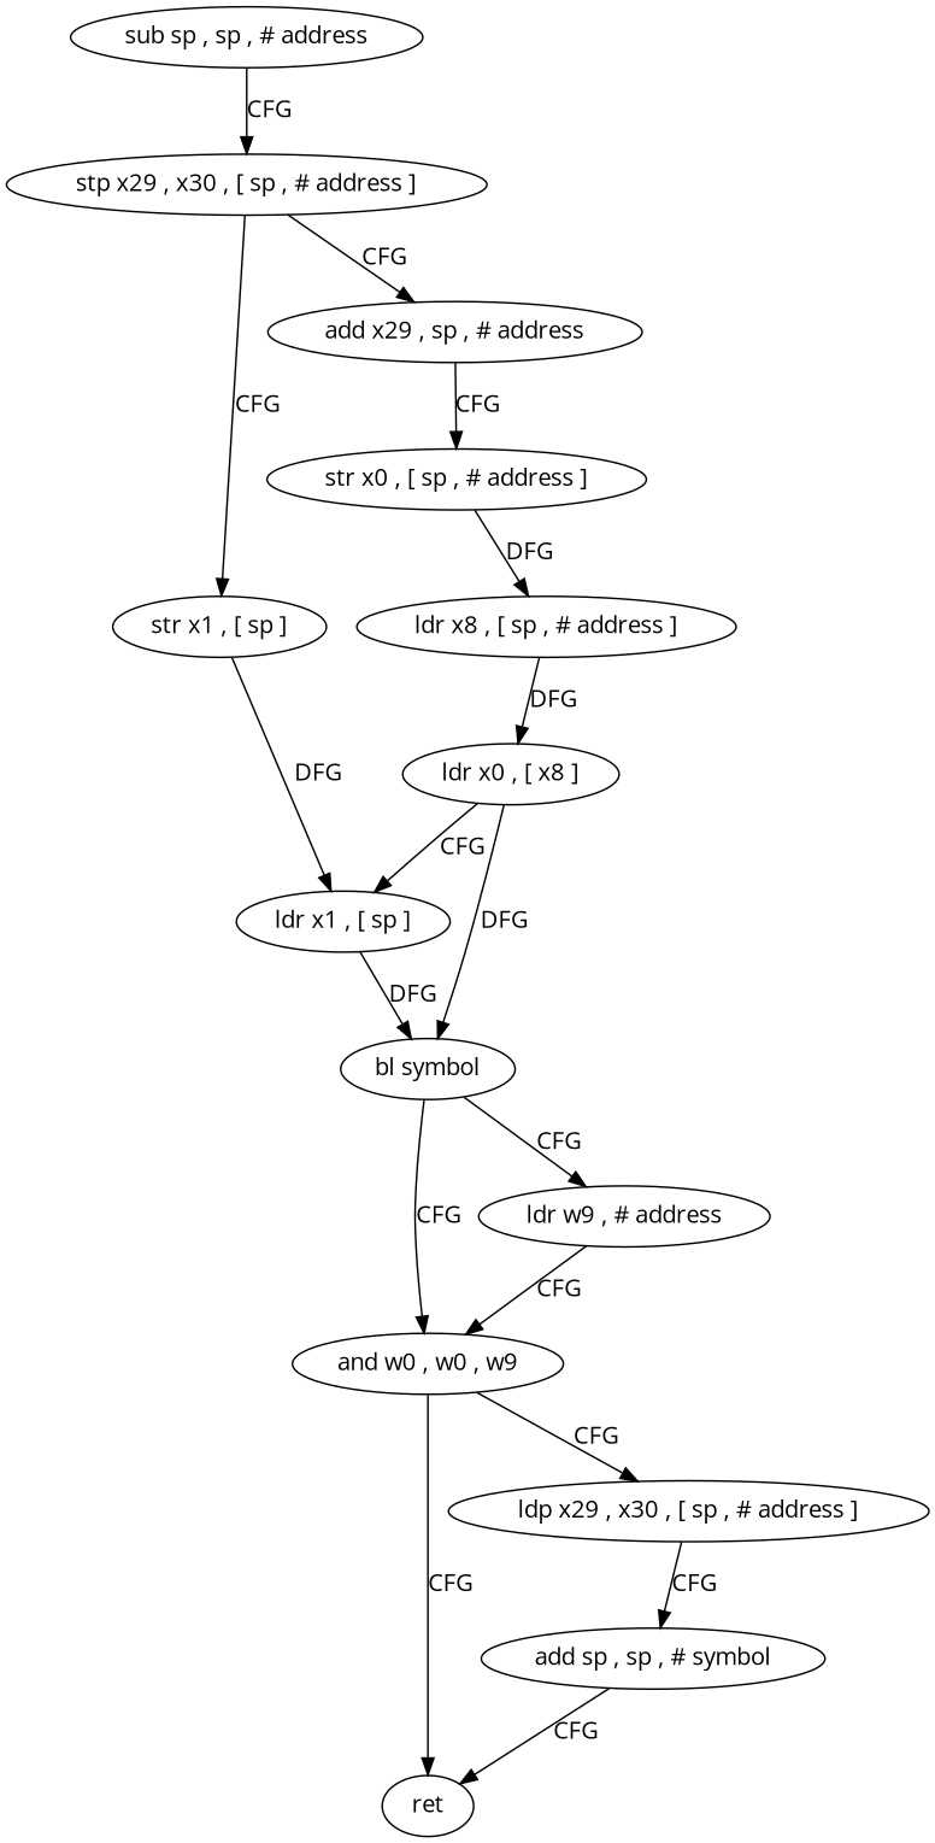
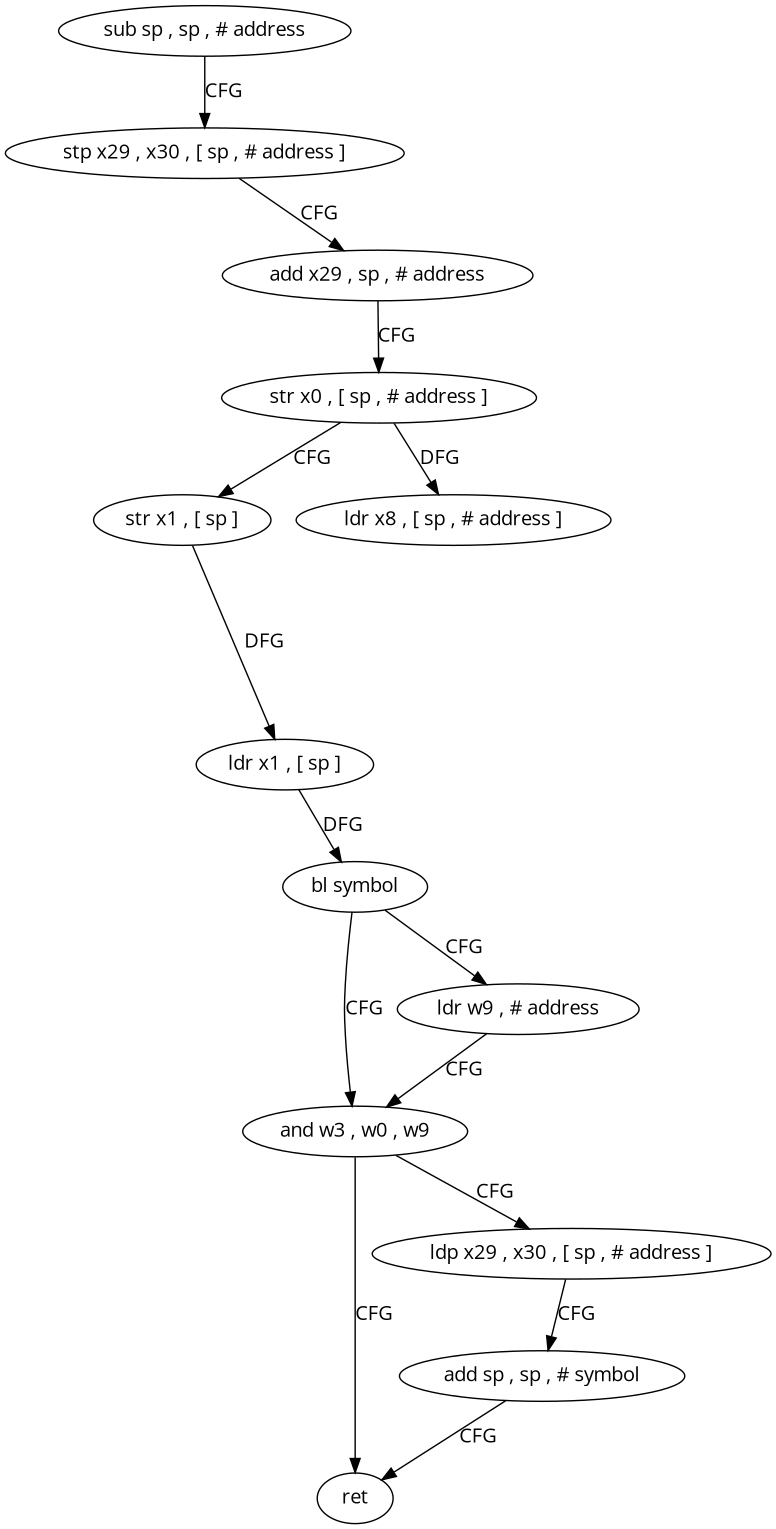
  digraph {
    fontname="Open Sans"
    node [fontname="Open Sans"]
    edge [fontname="Open Sans"]
    n1 [label="sub sp , sp , # address"]
    n2 [label="stp x29 , x30 , [ sp , # address ]"]
    n3 [label="add x29 , sp , # address"]
    n4 [label="str x0 , [ sp , # address ]"]
    n5 [label="str x1 , [ sp ]"]
    n6 [label="ldr x8 , [ sp , # address ]"]
    n7 [label="ldr x1 , [ sp ]"]
-   n8 [label="ldr x0 , [ x8 ]"]
    n9 [label="bl symbol"]
    n10 [label="ldr w9 , # address"]
-   n11 [label="and w0 , w0 , w9"]
+   n11 [label="and w3 , w0 , w9"]
    n12 [label="ldp x29 , x30 , [ sp , # address ]"]
    n13 [label=ret]
    n14 [label="add sp , sp , # symbol"]
    n1 -> n2 [label=CFG]
    n2 -> n3 [label=CFG]
    n3 -> n4 [label=CFG]
-   n2 -> n5 [label=CFG]
+   n4 -> n5 [label=CFG]
    n4 -> n6 [label=DFG]
    n5 -> n7 [label=DFG]
-   n6 -> n8 [label=DFG]
    n7 -> n9 [label=DFG]
-   n8 -> n7 [label=CFG]
-   n8 -> n9 [label=DFG]
    n9 -> n10 [label=CFG]
    n9 -> n11 [label=CFG]
    n10 -> n11 [label=CFG]
    n11 -> n12 [label=CFG]
    n11 -> n13 [label=CFG]
    n12 -> n14 [label=CFG]
    n14 -> n13 [label=CFG]
  }
